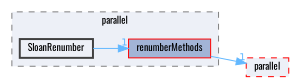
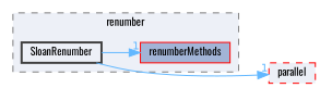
  digraph {
    compound=true
    fontname=Oswald
    rankdir=LR
    node [color=red fillcolor="#edf0f7" fontname=Oswald fontsize=10 shape=box]
    edge [color=steelblue1 fontcolor=steelblue1 fontname=Oswald fontsize=10 headlabel=1 labeldistance=1.5 labelfontname=Helvetica labelfontsize=10]
    n1 [fillcolor="#a2b4d6" height=0.2 label=renumberMethods style=filled width=0.4]
    n2 [color=grey25 height=0.2 label=SloanRenumber style="filled,bold" width=0.4]
    n3 [height=0.2 label=parallel style="filled,dashed" width=0.4]
    subgraph cluster_1 {
      bgcolor="#edf0f7"
      fontsize=10
-     label=parallel
+     label=renumber
      pencolor=grey50
      style="filled,dashed"
      n1
      n2
    }
    n2 -> n1
-   n1 -> n3
+   n2 -> n3
  }
